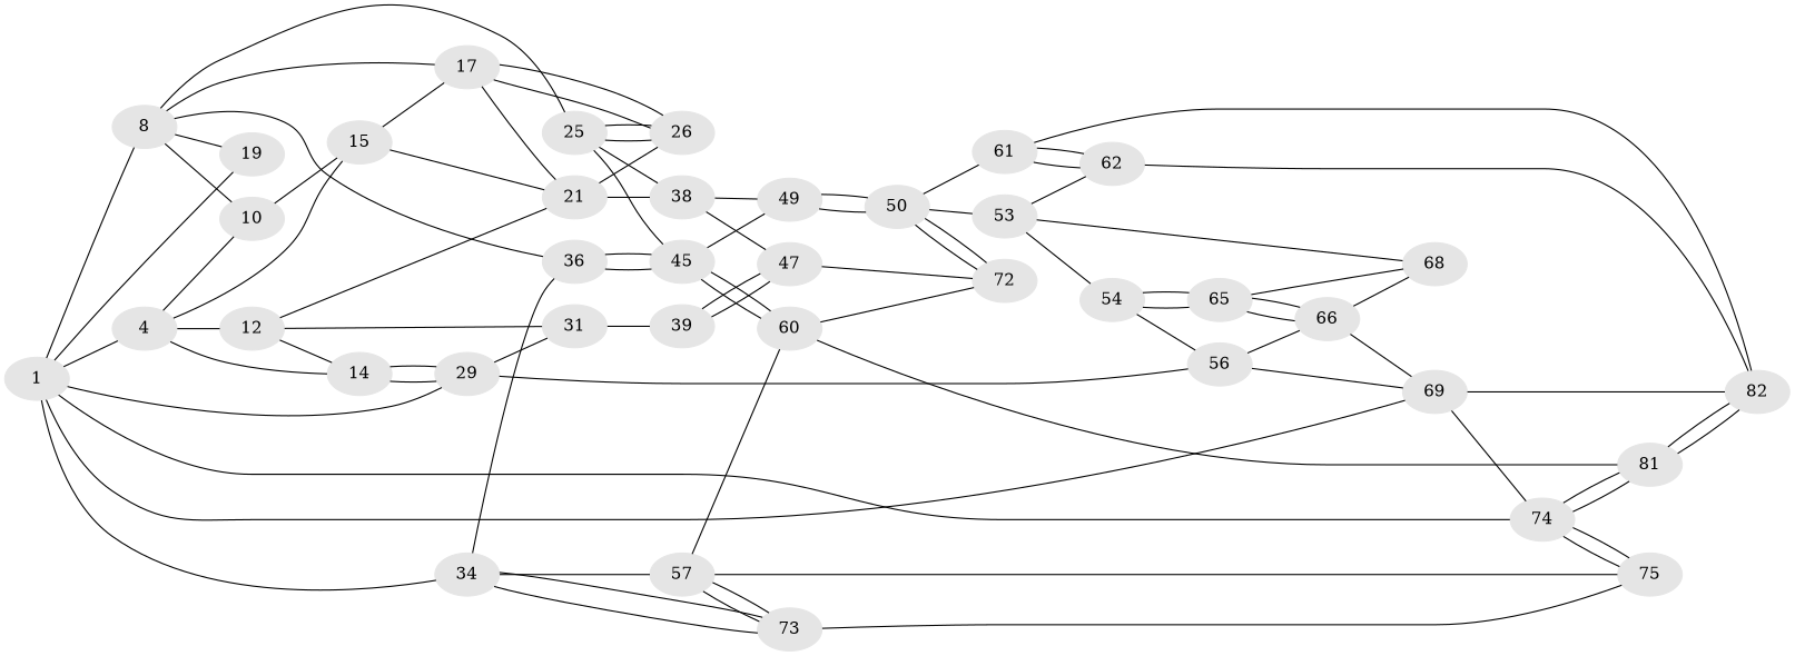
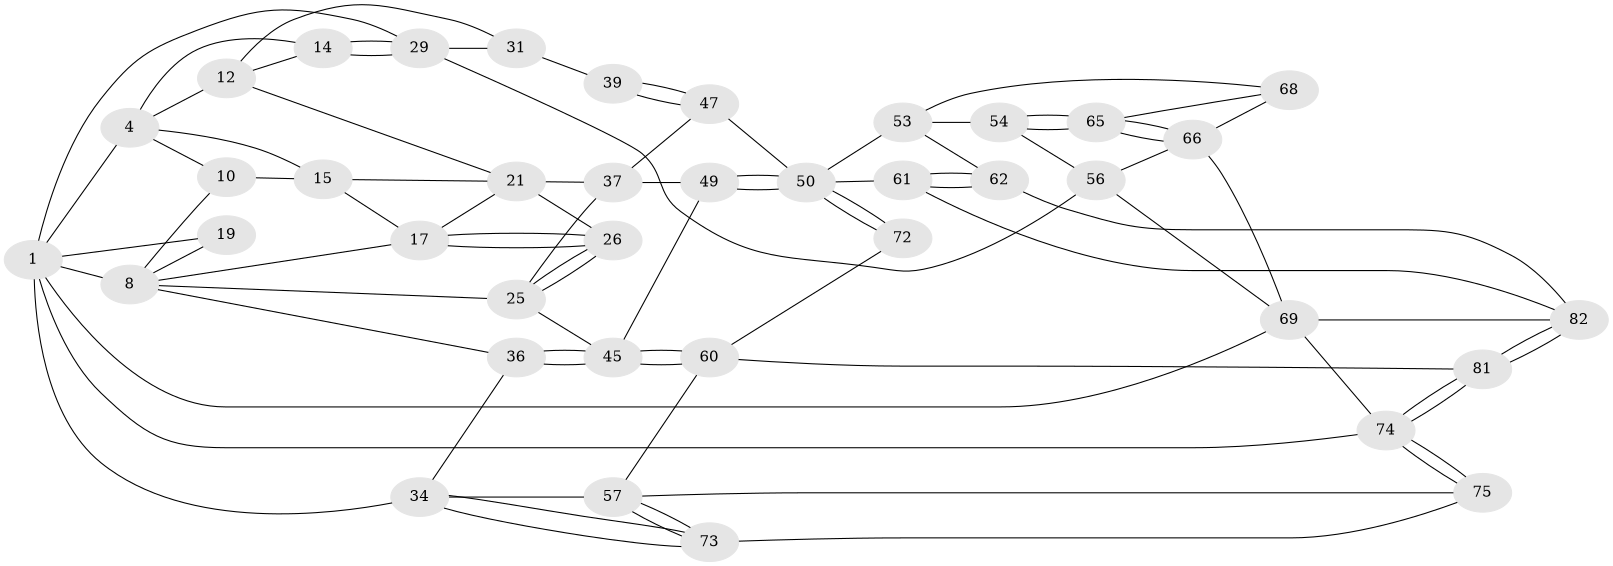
  graph {
    rankdir=LR
    node [color=gray90 style=filled]
    1 [super="+7+2"]
    4 [super="+5"]
    8 [super="+9+23"]
    19
    29 [super="+33"]
    34 [super="+35"]
    69 [super="+70"]
    74
    10
    12 [super="+13"]
    14
    15 [super="+16"]
    17 [super="+18"]
    25 [super="+41"]
    36
    31 [super="+40+32"]
    56 [super="+67"]
    57 [super="+58"]
    73
    82 [super="+84+83"]
    75 [super="+76"]
    81
    21 [super="+22+27"]
    26
-   37 [super="+42" label=38]
+   37 [super="+42"]
    45 [super="+46"]
    39
    47
    49
    60 [super="+71"]
    66 [super="+78"]
    50 [super="+51"]
    72
    53 [super="+64"]
    61 [super="+77"]
    54 [super="+55"]
    65
    62 [super="+63"]
    68
    1 -- 4
    1 -- 8
    1 -- 19 [weight=2]
    1 -- 29
    1 -- 34
    1 -- 69
    1 -- 74
    4 -- 10
    4 -- 12
    4 -- 14
    4 -- 15
    8 -- 19
    8 -- 10
    8 -- 17
    8 -- 25
    8 -- 36
    29 -- 31
    29 -- 56
    34 -- 36
    34 -- 57
    34 -- 73
    34 -- 73
    69 -- 74
    69 -- 82
    74 -- 75
    74 -- 75
    74 -- 81
    74 -- 81
    10 -- 15
    12 -- 14
    12 -- 31
    12 -- 21 [weight=2]
    14 -- 29
    14 -- 29
    15 -- 17
    15 -- 21
    17 -- 21
    17 -- 26
    17 -- 26
    25 -- 26
    25 -- 26
    25 -- 37
    25 -- 45
    36 -- 45
    36 -- 45
    31 -- 39
    56 -- 69
    56 -- 66
    57 -- 73
    57 -- 73
    57 -- 75 [weight=2]
    57 -- 60
    73 -- 75
    81 -- 82
    81 -- 82
    21 -- 26
    21 -- 37
    37 -- 47
    37 -- 49
    45 -- 49
    45 -- 60
    45 -- 60
    39 -- 47
    39 -- 47
-   47 -- 72
+   47 -- 50
    49 -- 50
    49 -- 50
    60 -- 81
    60 -- 72
    66 -- 69
    66 -- 68
    50 -- 72
    50 -- 72
    50 -- 53
    50 -- 61
    53 -- 54
    53 -- 62
    53 -- 68
    61 -- 82
    61 -- 62
    61 -- 62
    54 -- 56
    54 -- 65
    54 -- 65
    65 -- 66
    65 -- 66
    65 -- 68
    62 -- 82
  }
